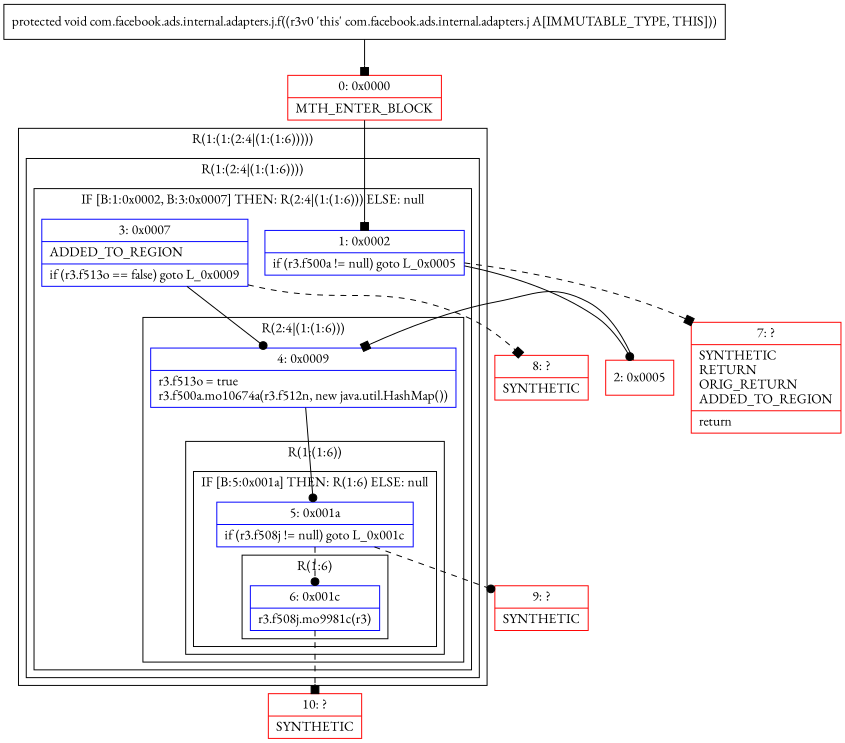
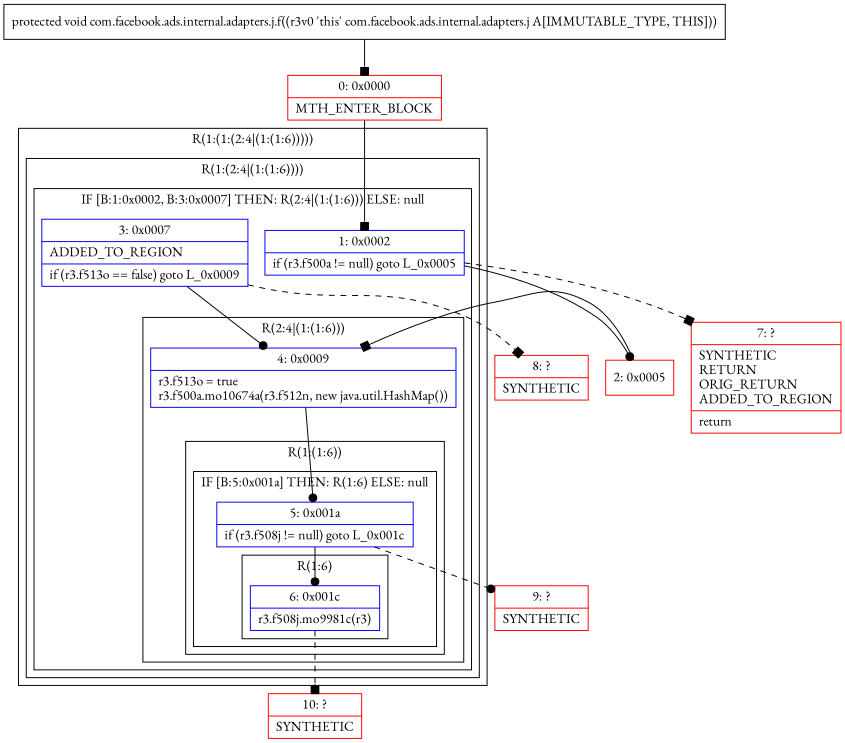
  digraph {
    fontname="EB Garamond"
    node [color=red fontname="EB Garamond" shape=record]
    edge [arrowhead=box fontname="EB Garamond"]
    n1 [color=blue label="{6\:\ 0x001c|r3.f508j.mo9981c(r3)\l}"]
    n2 [color=blue label="{5\:\ 0x001a|if (r3.f508j != null) goto L_0x001c\l}"]
    n3 [color=blue label="{4\:\ 0x0009|r3.f513o = true\lr3.f500a.mo10674a(r3.f512n, new java.util.HashMap())\l}"]
    n4 [color=blue label="{1\:\ 0x0002|if (r3.f500a != null) goto L_0x0005\l}"]
    n5 [color=blue label="{3\:\ 0x0007|ADDED_TO_REGION\l|if (r3.f513o == false) goto L_0x0009\l}"]
    n6 [label="{10\:\ ?|SYNTHETIC\l}"]
    n7 [label="{9\:\ ?|SYNTHETIC\l}"]
    n8 [label="{2\:\ 0x0005}"]
    n9 [label="{7\:\ ?|SYNTHETIC\lRETURN\lORIG_RETURN\lADDED_TO_REGION\l|return\l}"]
    n10 [label="{8\:\ ?|SYNTHETIC\l}"]
    n11 [label="{0\:\ 0x0000|MTH_ENTER_BLOCK\l}"]
    n12 [label="{protected void com.facebook.ads.internal.adapters.j.f((r3v0 'this' com.facebook.ads.internal.adapters.j A[IMMUTABLE_TYPE, THIS])) }" color=""]
    subgraph cluster_1 {
      label="R(1:(1:(2:4|(1:(1:6)))))"
      subgraph cluster_2 {
        label="R(1:(2:4|(1:(1:6))))"
        subgraph cluster_3 {
          label="IF [B:1:0x0002, B:3:0x0007] THEN: R(2:4|(1:(1:6))) ELSE: null"
          n4
          n5
          subgraph cluster_4 {
            label="R(2:4|(1:(1:6)))"
            n3
            subgraph cluster_5 {
              label="R(1:(1:6))"
              subgraph cluster_6 {
                label="IF [B:5:0x001a] THEN: R(1:6) ELSE: null"
                n2
                subgraph cluster_7 {
                  label="R(1:6)"
                  n1
                }
              }
            }
          }
        }
      }
    }
    n1 -> n6 [style=dashed]
-   n2 -> n1 [arrowhead=dot style=dashed]
+   n2 -> n1 [arrowhead=dot]
    n2 -> n7 [arrowhead=dot style=dashed]
    n3 -> n2 [arrowhead=dot]
    n4 -> n8 [arrowhead=dot]
    n4 -> n9 [style=dashed]
    n5 -> n3 [arrowhead=dot]
    n5 -> n10 [style=dashed]
    n8 -> n3
    n11 -> n4
    n12 -> n11
  }
